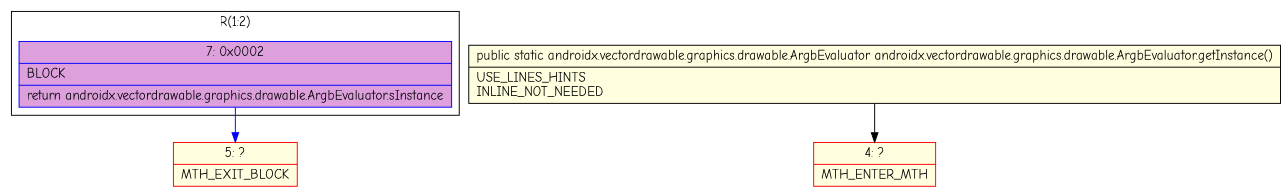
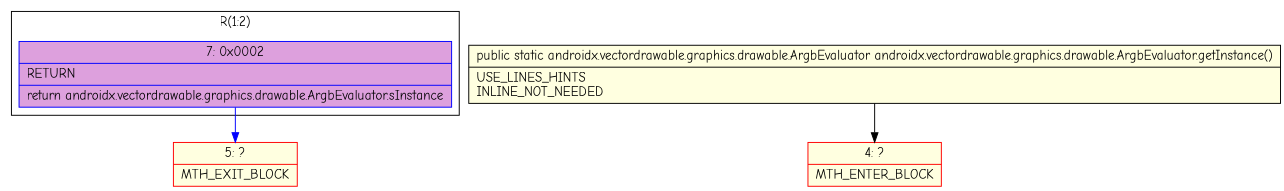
  digraph {
    fontname="Comic Neue"
    node [color=red fillcolor=lightyellow fontname="Comic Neue" shape=record style=filled]
    edge [fontname="Comic Neue"]
-   n1 [color=blue fillcolor=plum label="{7\:\ 0x0002|BLOCK\l|return androidx.vectordrawable.graphics.drawable.ArgbEvaluator.sInstance\l}"]
+   n1 [color=blue fillcolor=plum label="{7\:\ 0x0002|RETURN\l|return androidx.vectordrawable.graphics.drawable.ArgbEvaluator.sInstance\l}"]
    n2 [label="{5\:\ ?|MTH_EXIT_BLOCK\l}"]
-   n3 [label="{4\:\ ?|MTH_ENTER_MTH\l}"]
+   n3 [label="{4\:\ ?|MTH_ENTER_BLOCK\l}"]
    n4 [label="{public static androidx.vectordrawable.graphics.drawable.ArgbEvaluator androidx.vectordrawable.graphics.drawable.ArgbEvaluator.getInstance()  | USE_LINES_HINTS\lINLINE_NOT_NEEDED\l}" color=""]
    subgraph cluster_1 {
      label="R(1:2)"
      n1
    }
    n1 -> n2 [color=blue]
    n4 -> n3 [color=black]
  }
